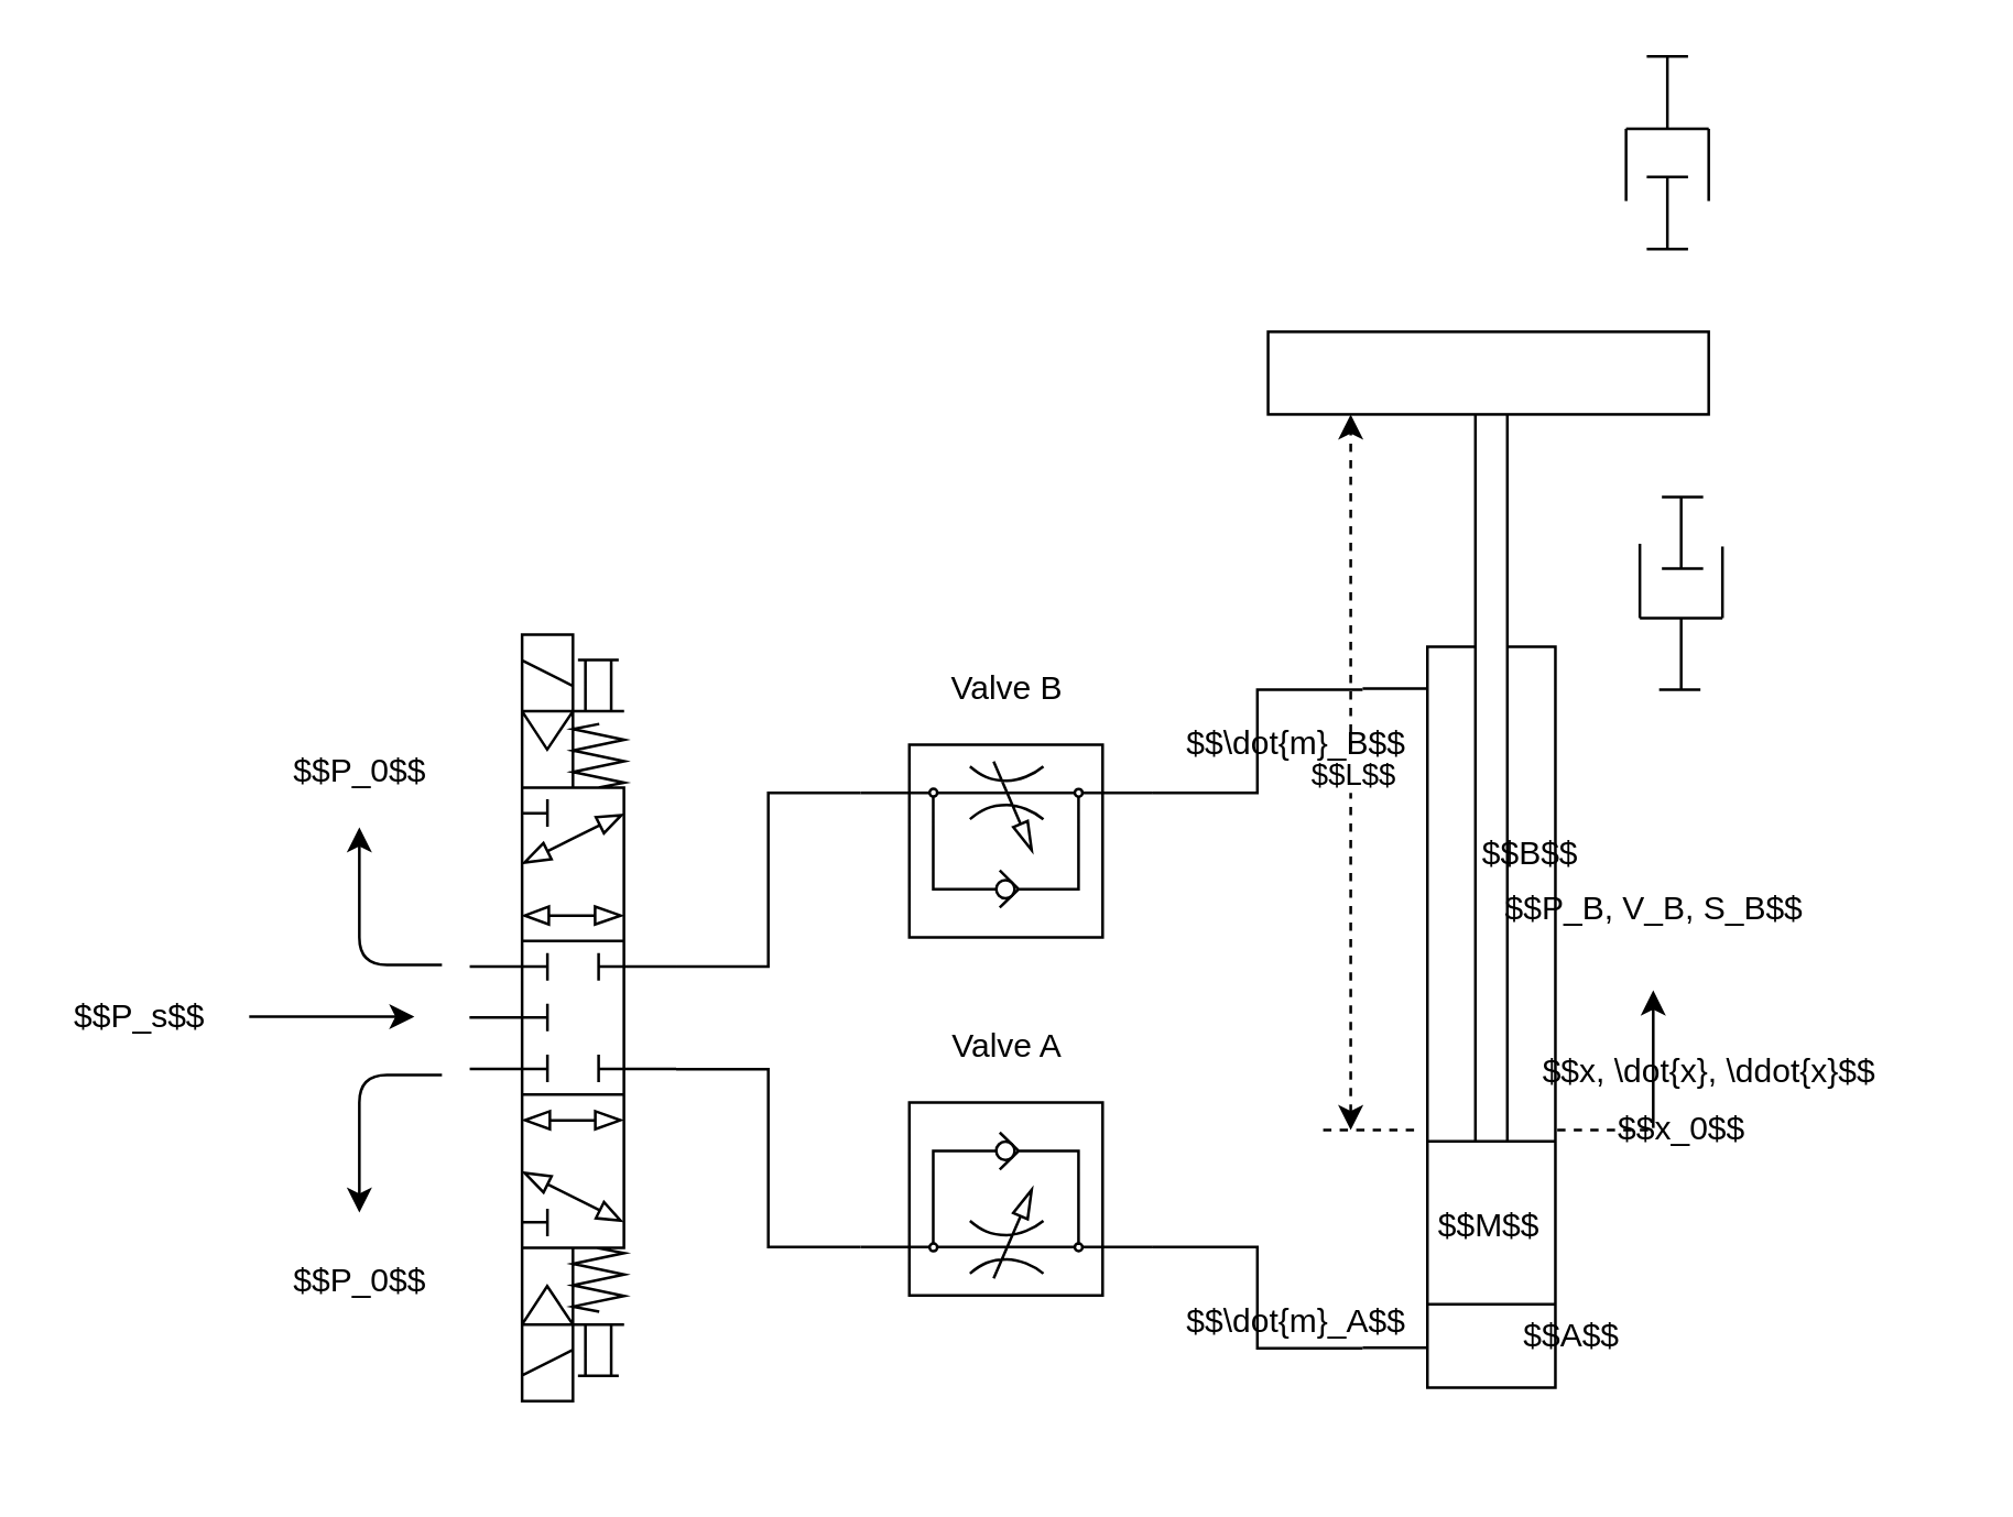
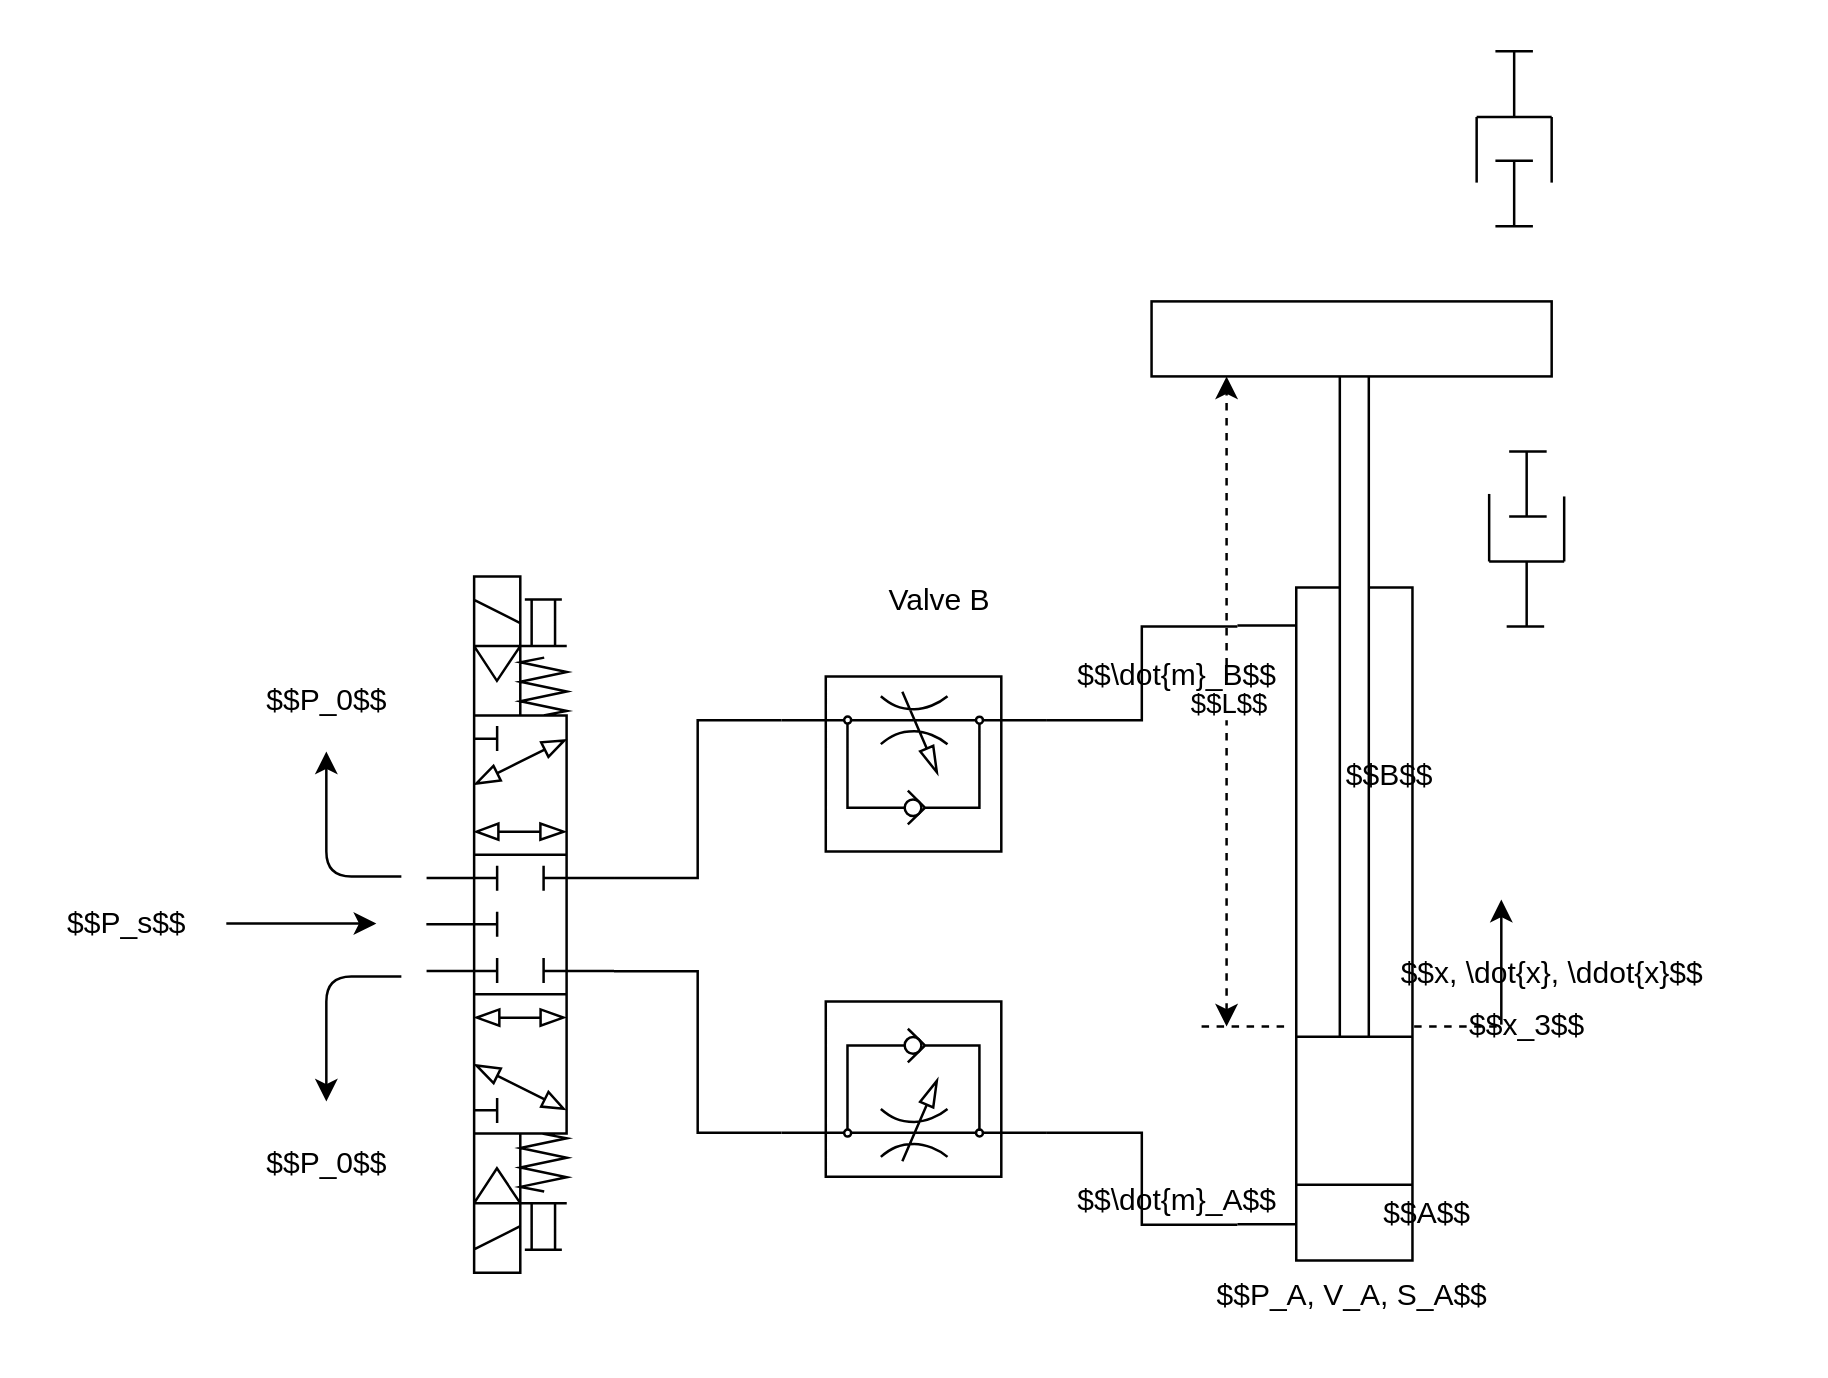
  <mxCell id="0" />
  <mxCell id="1" parent="0" />
  <mxCell id="2" value="" style="verticalLabelPosition=bottom;html=1;verticalAlign=top;align=center;outlineConnect=0;shape=mxgraph.fluid_power.x11450;points=[[0.04,1,0],[0.707,1,0]];rotation=-90;flipH=0;flipV=1;" parent="1" vertex="1"><mxGeometry x="350" y="289.22" width="358.66" height="70" as="geometry" /></mxCell>
  <mxCell id="3" style="edgeStyle=orthogonalEdgeStyle;rounded=0;orthogonalLoop=1;jettySize=auto;html=1;exitX=0.25;exitY=1;exitDx=0;exitDy=0;exitPerimeter=0;entryX=0.433;entryY=0;entryDx=0;entryDy=0;entryPerimeter=0;endArrow=none;endFill=0;" parent="1" source="5" target="9" edge="1"><mxGeometry relative="1" as="geometry" /></mxCell>
  <mxCell id="4" style="edgeStyle=orthogonalEdgeStyle;rounded=0;orthogonalLoop=1;jettySize=auto;html=1;exitX=0.25;exitY=0;exitDx=0;exitDy=0;exitPerimeter=0;entryX=0.707;entryY=1;entryDx=0;entryDy=0;entryPerimeter=0;endArrow=none;endFill=0;" parent="1" source="5" target="2" edge="1"><mxGeometry relative="1" as="geometry" /></mxCell>
  <mxCell id="5" value="" style="verticalLabelPosition=bottom;aspect=fixed;html=1;verticalAlign=top;align=center;outlineConnect=0;shape=mxgraph.fluid_power.x10640;points=[[0.25,0,0],[0.25,1,0]];direction=south;" parent="1" vertex="1"><mxGeometry x="312" y="270" width="105.83" height="70" as="geometry" /></mxCell>
  <mxCell id="6" style="edgeStyle=orthogonalEdgeStyle;rounded=0;orthogonalLoop=1;jettySize=auto;html=1;exitX=0.25;exitY=0;exitDx=0;exitDy=0;exitPerimeter=0;entryX=0.04;entryY=1;entryDx=0;entryDy=0;entryPerimeter=0;endArrow=none;endFill=0;" parent="1" source="7" target="2" edge="1"><mxGeometry relative="1" as="geometry" /></mxCell>
  <mxCell id="7" value="" style="verticalLabelPosition=bottom;aspect=fixed;html=1;verticalAlign=top;align=center;outlineConnect=0;shape=mxgraph.fluid_power.x10640;points=[[0.25,0,0],[0.25,1,0]];direction=south;flipH=0;flipV=1;" parent="1" vertex="1"><mxGeometry x="312" y="400" width="105.83" height="70" as="geometry" /></mxCell>
  <mxCell id="8" style="edgeStyle=orthogonalEdgeStyle;rounded=0;orthogonalLoop=1;jettySize=auto;html=1;exitX=0.567;exitY=0;exitDx=0;exitDy=0;exitPerimeter=0;entryX=0.25;entryY=1;entryDx=0;entryDy=0;entryPerimeter=0;endArrow=none;endFill=0;" parent="1" source="9" target="7" edge="1"><mxGeometry relative="1" as="geometry" /></mxCell>
  <mxCell id="9" value="" style="verticalLabelPosition=bottom;aspect=fixed;html=1;verticalAlign=top;align=center;outlineConnect=0;shape=mxgraph.fluid_power.x10450;points=[[0.433,0,0],[0.433,1,0],[0.5,1,0],[0.567,0,0],[0.567,1,0],[0.233,0.25,0],[0.233,0.75,0],[0.298,0.75,0],[0.365,0.25,0],[0.365,0.75,0],[0.632,0.25,0],[0.632,0.75,0],[0.764,0.25,0],[0.7,0.75,0],[0.767,0.75,0],[0,0.5,0],[0,0.625,0],[0,0.75,0],[1,0.5,0],[1,0.625,0],[1,0.75,0]];direction=south;" parent="1" vertex="1"><mxGeometry x="170" y="230" width="75.04" height="278.44" as="geometry" /></mxCell>
  <mxCell id="10" value="" style="rounded=0;whiteSpace=wrap;html=1;" parent="1" vertex="1"><mxGeometry x="460" y="120" width="160" height="30" as="geometry" /></mxCell>
  <mxCell id="11" value="" style="endArrow=classic;html=1;" parent="1" edge="1"><mxGeometry width="50" height="50" relative="1" as="geometry"><mxPoint x="90" y="368.8" as="sourcePoint" /><mxPoint x="150" y="368.8" as="targetPoint" /></mxGeometry></mxCell>
  <mxCell id="12" value="" style="endArrow=classic;html=1;" parent="1" edge="1"><mxGeometry width="50" height="50" relative="1" as="geometry"><mxPoint x="160" y="350" as="sourcePoint" /><mxPoint x="130" y="300" as="targetPoint" /><Array as="points"><mxPoint x="130" y="350" /></Array></mxGeometry></mxCell>
  <mxCell id="13" value="" style="endArrow=classic;html=1;" parent="1" edge="1"><mxGeometry width="50" height="50" relative="1" as="geometry"><mxPoint x="160" y="390" as="sourcePoint" /><mxPoint x="130" y="440" as="targetPoint" /><Array as="points"><mxPoint x="130" y="390" /></Array></mxGeometry></mxCell>
  <mxCell id="14" value="$$P_s$$" style="text;html=1;align=center;verticalAlign=middle;resizable=0;points=[];autosize=1;strokeColor=none;" parent="1" vertex="1"><mxGeometry x="20" y="359.22" width="60" height="20" as="geometry" /></mxCell>
  <mxCell id="15" value="$$P_0$$" style="text;html=1;align=center;verticalAlign=middle;resizable=0;points=[];autosize=1;strokeColor=none;" parent="1" vertex="1"><mxGeometry x="100" y="270" width="60" height="20" as="geometry" /></mxCell>
  <mxCell id="16" value="$$P_0$$" style="text;html=1;align=center;verticalAlign=middle;resizable=0;points=[];autosize=1;strokeColor=none;" parent="1" vertex="1"><mxGeometry x="100" y="455" width="60" height="20" as="geometry" /></mxCell>
  <mxCell id="17" value="$$A$$" style="text;html=1;align=center;verticalAlign=middle;resizable=0;points=[];autosize=1;strokeColor=none;" parent="1" vertex="1"><mxGeometry x="545" y="475" width="50" height="20" as="geometry" /></mxCell>
  <mxCell id="18" value="$$B$$" style="text;html=1;align=center;verticalAlign=middle;resizable=0;points=[];autosize=1;strokeColor=none;" parent="1" vertex="1"><mxGeometry x="530" y="300" width="50" height="20" as="geometry" /></mxCell>
- <mxCell id="20" value="$$P_B, V_B, S_B$$" style="text;html=1;align=center;verticalAlign=middle;resizable=0;points=[];autosize=1;strokeColor=none;" parent="1" vertex="1"><mxGeometry x="540" y="320" width="120" height="20" as="geometry" /></mxCell>
- <mxCell id="21" value="$$M$$" style="text;html=1;align=center;verticalAlign=middle;resizable=0;points=[];autosize=1;strokeColor=none;" parent="1" vertex="1"><mxGeometry x="515" y="435" width="50" height="20" as="geometry" /></mxCell>
+ <mxCell id="19" value="$$P_A, V_A, S_A$$" style="text;html=1;align=center;verticalAlign=middle;resizable=0;points=[];autosize=1;strokeColor=none;" parent="1" vertex="1"><mxGeometry x="480" y="508.44" width="120" height="20" as="geometry" /></mxCell>
  <mxCell id="22" value="" style="endArrow=none;dashed=1;html=1;" parent="1" edge="1"><mxGeometry width="50" height="50" relative="1" as="geometry"><mxPoint x="480" y="410" as="sourcePoint" /><mxPoint x="515" y="410" as="targetPoint" /></mxGeometry></mxCell>
  <mxCell id="23" value="" style="endArrow=classic;html=1;dashed=1;endFill=1;startArrow=classic;startFill=1;" parent="1" edge="1"><mxGeometry relative="1" as="geometry"><mxPoint x="490" y="410" as="sourcePoint" /><mxPoint x="490" y="150" as="targetPoint" /></mxGeometry></mxCell>
  <mxCell id="24" value="$$L$$" style="edgeLabel;resizable=0;html=1;align=center;verticalAlign=middle;" parent="23" connectable="0" vertex="1"><mxGeometry relative="1" as="geometry" /></mxCell>
  <mxCell id="25" value="" style="endArrow=none;dashed=1;html=1;" parent="1" edge="1"><mxGeometry width="50" height="50" relative="1" as="geometry"><mxPoint x="565" y="410" as="sourcePoint" /><mxPoint x="600" y="410" as="targetPoint" /></mxGeometry></mxCell>
  <mxCell id="26" value="" style="endArrow=classic;html=1;" parent="1" edge="1"><mxGeometry width="50" height="50" relative="1" as="geometry"><mxPoint x="599.86" y="409.22" as="sourcePoint" /><mxPoint x="599.86" y="359.22" as="targetPoint" /></mxGeometry></mxCell>
  <mxCell id="27" value="$$x, \dot{x}, \ddot{x}$$" style="text;html=1;align=center;verticalAlign=middle;resizable=0;points=[];autosize=1;strokeColor=none;" parent="1" vertex="1"><mxGeometry x="550" y="379.22" width="140" height="20" as="geometry" /></mxCell>
- <mxCell id="28" value="$$x_0$$" style="text;html=1;align=center;verticalAlign=middle;resizable=0;points=[];autosize=1;strokeColor=none;" parent="1" vertex="1"><mxGeometry x="580" y="400" width="60" height="20" as="geometry" /></mxCell>
+ <mxCell id="28" value="$$x_3$$" style="text;html=1;align=center;verticalAlign=middle;resizable=0;points=[];autosize=1;strokeColor=none;" parent="1" vertex="1"><mxGeometry x="580" y="400" width="60" height="20" as="geometry" /></mxCell>
  <mxCell id="29" value="$$\dot{m}_A$$" style="text;html=1;align=center;verticalAlign=middle;resizable=0;points=[];autosize=1;strokeColor=none;" parent="1" vertex="1"><mxGeometry x="425" y="470" width="90" height="20" as="geometry" /></mxCell>
  <mxCell id="30" value="$$\dot{m}_B$$" style="text;html=1;align=center;verticalAlign=middle;resizable=0;points=[];autosize=1;strokeColor=none;" parent="1" vertex="1"><mxGeometry x="425" y="260" width="90" height="20" as="geometry" /></mxCell>
- <mxCell id="31" value="Valve A" style="text;html=1;align=center;verticalAlign=middle;resizable=0;points=[];autosize=1;strokeColor=none;" parent="1" vertex="1"><mxGeometry x="335" y="370" width="60" height="20" as="geometry" /></mxCell>
- <mxCell id="32" value="Valve B" style="text;html=1;align=center;verticalAlign=middle;resizable=0;points=[];autosize=1;strokeColor=none;" parent="1" vertex="1"><mxGeometry x="334.91" y="240" width="60" height="20" as="geometry" /></mxCell>
+ <mxCell id="32" value="Valve B" style="text;html=1;align=center;verticalAlign=middle;resizable=0;points=[];autosize=1;strokeColor=none;" parent="1" vertex="1"><mxGeometry x="344.91" y="230" width="60" height="20" as="geometry" /></mxCell>
  <mxCell id="33" value="" style="group" parent="1" vertex="1" connectable="0"><mxGeometry x="590" y="20" width="30" height="70" as="geometry" /></mxCell>
  <mxCell id="34" value="" style="endArrow=none;html=1;" parent="33" edge="1"><mxGeometry width="50" height="50" relative="1" as="geometry"><mxPoint y="26.25" as="sourcePoint" /><mxPoint x="30" y="26.25" as="targetPoint" /></mxGeometry></mxCell>
  <mxCell id="35" value="" style="endArrow=none;html=1;" parent="33" edge="1"><mxGeometry width="50" height="50" relative="1" as="geometry"><mxPoint y="26.25" as="sourcePoint" /><mxPoint y="52.5" as="targetPoint" /></mxGeometry></mxCell>
  <mxCell id="36" value="" style="endArrow=none;html=1;" parent="33" edge="1"><mxGeometry width="50" height="50" relative="1" as="geometry"><mxPoint x="30" y="26.25" as="sourcePoint" /><mxPoint x="30" y="52.5" as="targetPoint" /></mxGeometry></mxCell>
  <mxCell id="37" value="" style="endArrow=none;html=1;" parent="33" edge="1"><mxGeometry width="50" height="50" relative="1" as="geometry"><mxPoint x="7.5" y="43.75" as="sourcePoint" /><mxPoint x="22.5" y="43.75" as="targetPoint" /></mxGeometry></mxCell>
  <mxCell id="38" value="" style="endArrow=none;html=1;" parent="33" edge="1"><mxGeometry width="50" height="50" relative="1" as="geometry"><mxPoint x="15" as="sourcePoint" /><mxPoint x="15" y="26.25" as="targetPoint" /></mxGeometry></mxCell>
  <mxCell id="39" value="" style="endArrow=none;html=1;" parent="33" edge="1"><mxGeometry width="50" height="50" relative="1" as="geometry"><mxPoint x="15" y="43.75" as="sourcePoint" /><mxPoint x="15" y="70" as="targetPoint" /></mxGeometry></mxCell>
  <mxCell id="40" value="" style="endArrow=none;html=1;" parent="33" edge="1"><mxGeometry width="50" height="50" relative="1" as="geometry"><mxPoint x="7.5" y="70" as="sourcePoint" /><mxPoint x="22.5" y="70" as="targetPoint" /></mxGeometry></mxCell>
  <mxCell id="41" value="" style="endArrow=none;html=1;" parent="33" edge="1"><mxGeometry width="50" height="50" relative="1" as="geometry"><mxPoint x="7.5" as="sourcePoint" /><mxPoint x="22.5" as="targetPoint" /></mxGeometry></mxCell>
  <mxCell id="42" value="" style="group;direction=east;rotation=-180;" vertex="1" connectable="0" parent="1"><mxGeometry x="595" y="180" width="30" height="70" as="geometry" /></mxCell>
  <mxCell id="43" value="" style="endArrow=none;html=1;" edge="1" parent="42"><mxGeometry width="50" height="50" relative="1" as="geometry"><mxPoint x="30" y="44" as="sourcePoint" /><mxPoint y="44" as="targetPoint" /></mxGeometry></mxCell>
  <mxCell id="44" value="" style="endArrow=none;html=1;" edge="1" parent="42"><mxGeometry width="50" height="50" relative="1" as="geometry"><mxPoint x="30" y="44" as="sourcePoint" /><mxPoint x="30" y="18" as="targetPoint" /></mxGeometry></mxCell>
  <mxCell id="45" value="" style="endArrow=none;html=1;" edge="1" parent="42"><mxGeometry width="50" height="50" relative="1" as="geometry"><mxPoint y="44" as="sourcePoint" /><mxPoint y="17" as="targetPoint" /></mxGeometry></mxCell>
  <mxCell id="46" value="" style="endArrow=none;html=1;" edge="1" parent="42"><mxGeometry width="50" height="50" relative="1" as="geometry"><mxPoint x="23" y="26" as="sourcePoint" /><mxPoint x="8" y="26" as="targetPoint" /></mxGeometry></mxCell>
  <mxCell id="47" value="" style="endArrow=none;html=1;" edge="1" parent="42"><mxGeometry width="50" height="50" relative="1" as="geometry"><mxPoint x="15" y="70" as="sourcePoint" /><mxPoint x="15" y="44" as="targetPoint" /></mxGeometry></mxCell>
  <mxCell id="48" value="" style="endArrow=none;html=1;" edge="1" parent="42"><mxGeometry width="50" height="50" relative="1" as="geometry"><mxPoint x="15" y="26" as="sourcePoint" /><mxPoint x="15" as="targetPoint" /></mxGeometry></mxCell>
  <mxCell id="49" value="" style="endArrow=none;html=1;" edge="1" parent="42"><mxGeometry width="50" height="50" relative="1" as="geometry"><mxPoint x="23" as="sourcePoint" /><mxPoint x="8" as="targetPoint" /></mxGeometry></mxCell>
  <mxCell id="50" value="" style="endArrow=none;html=1;" edge="1" parent="42"><mxGeometry width="50" height="50" relative="1" as="geometry"><mxPoint x="22" y="70" as="sourcePoint" /><mxPoint x="7" y="70" as="targetPoint" /></mxGeometry></mxCell>
